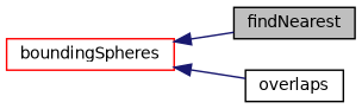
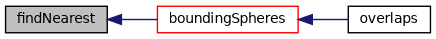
  digraph {
    rankdir=LR
    node [color=black fontname=Helvetica fontsize=10 shape=record]
    edge [color=midnightblue dir=back fontname=Helvetica fontsize=10 labelfontname=Helvetica labelfontsize=10 style=solid]
    n1 [fillcolor=grey75 fontcolor=black height=0.2 label=findNearest style=filled width=0.4]
    n2 [color=red height=0.2 label=boundingSpheres width=0.4]
    n3 [height=0.2 label=overlaps width=0.4]
-   n2 -> n1
+   n1 -> n2
    n2 -> n3
  }
